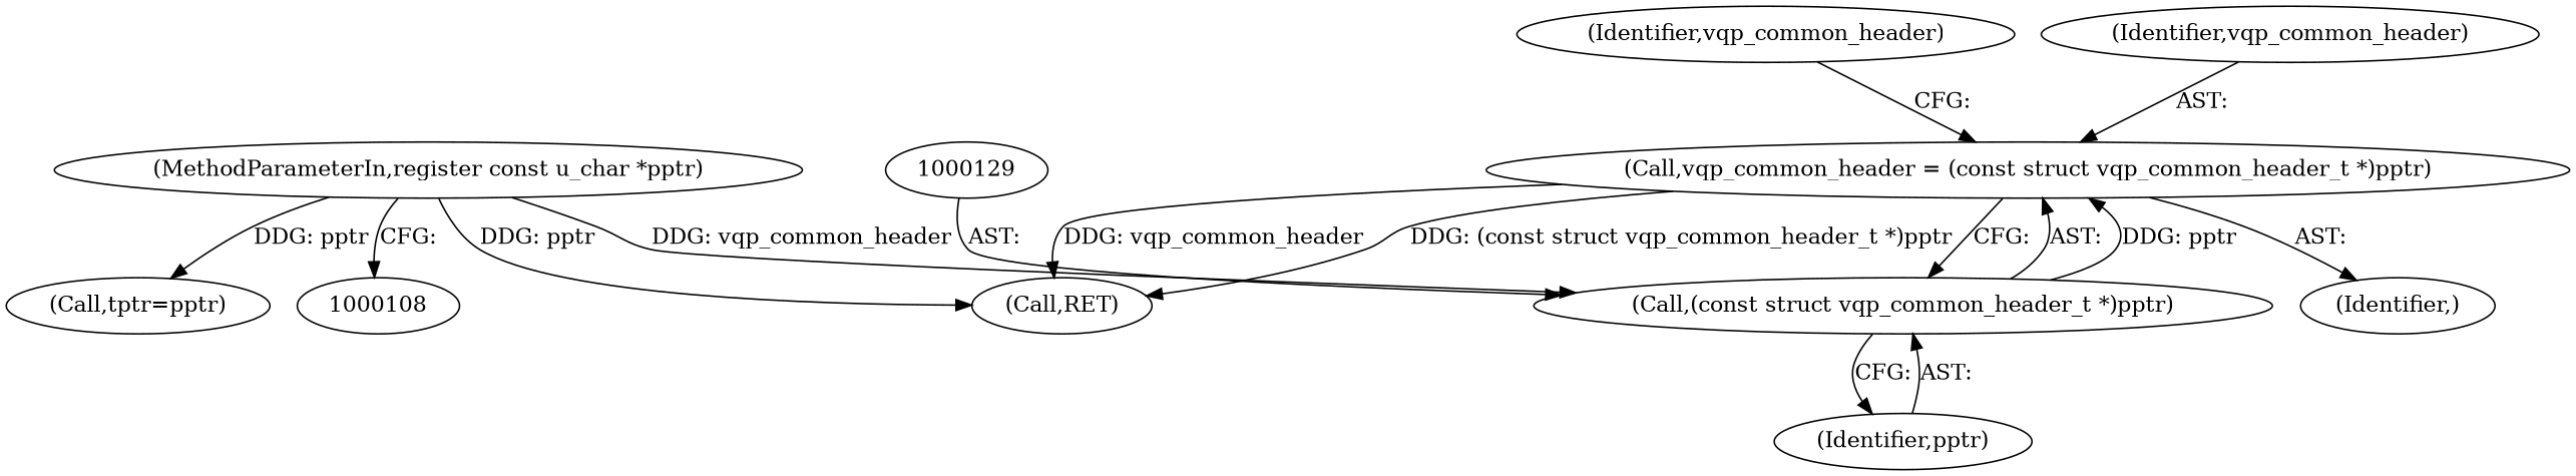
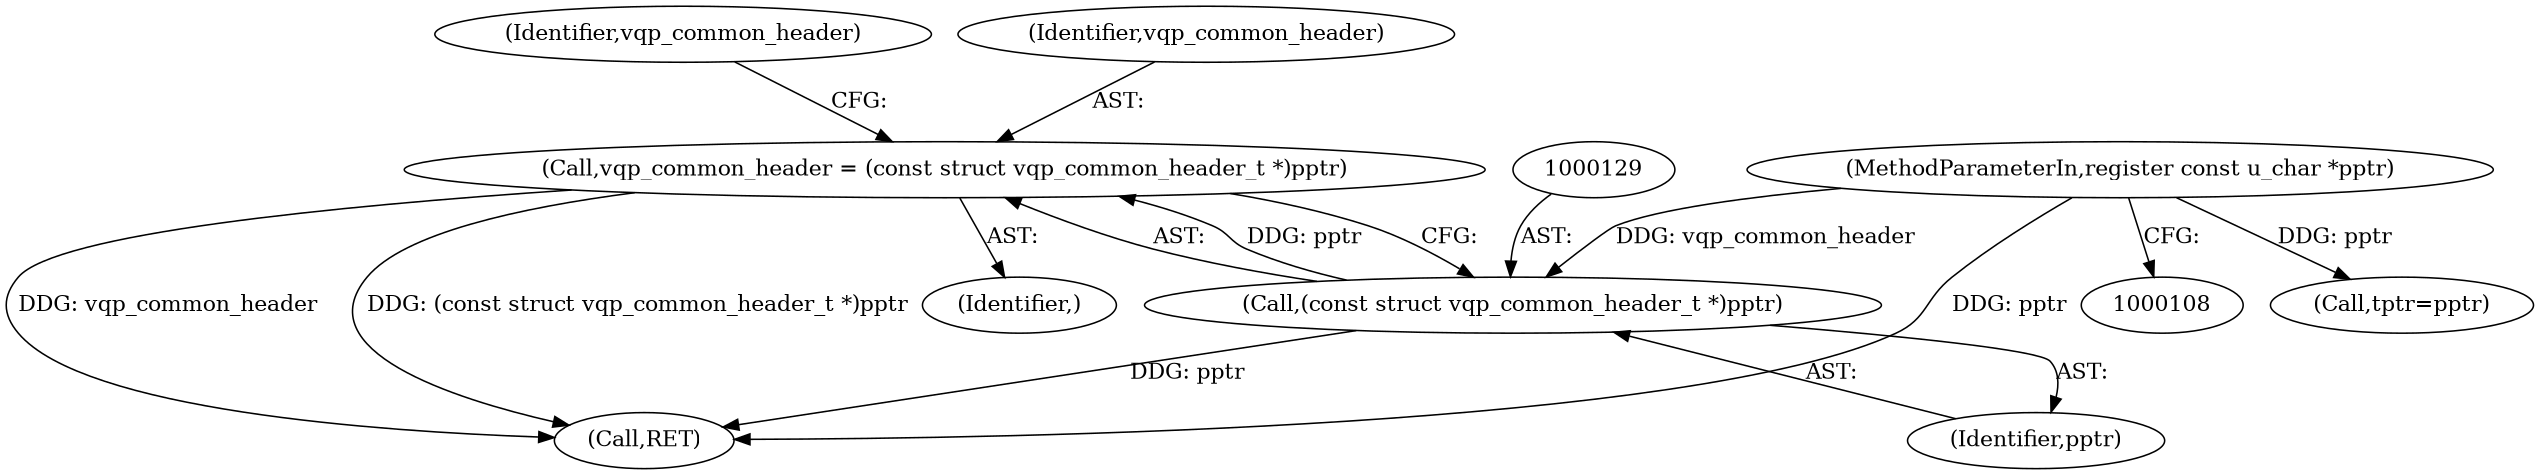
  digraph {
    n1 [label="(Call,vqp_common_header = (const struct vqp_common_header_t *)pptr)"]
    n2 [label="(Call,(const struct vqp_common_header_t *)pptr)"]
    n3 [label="(Identifier,)"]
    n4 [label="(Call,RET)"]
    n5 [label="(Identifier,pptr)"]
    n6 [label="(MethodParameterIn,register const u_char *pptr)"]
    n7 [label="(Call,tptr=pptr)"]
    1000108
    n9 [label="(Identifier,vqp_common_header)"]
    n10 [label="(Identifier,vqp_common_header)"]
    1000129
    n1 -> n2 [label="CFG: "]
    n1 -> n3 [label="AST: "]
    n1 -> n4 [label="DDG: vqp_common_header"]
    n1 -> n4 [label="DDG: (const struct vqp_common_header_t *)pptr"]
    n2 -> n1 [label="AST: "]
    n2 -> n1 [label="DDG: pptr"]
-   n2 -> n5 [label="CFG: "]
+   n2 -> n4 [label="DDG: pptr"]
+   n2 -> n5 [label="AST: "]
    n5 -> n2 [label="AST: "]
    n6 -> n2 [label="DDG: vqp_common_header"]
    n6 -> n4 [label="DDG: pptr"]
    n6 -> n7 [label="DDG: pptr"]
    n6 -> 1000108 [label="CFG: "]
    n9 -> n1 [label="CFG: "]
    n10 -> n1 [label="AST: "]
    1000129 -> n2 [label="AST: "]
  }
